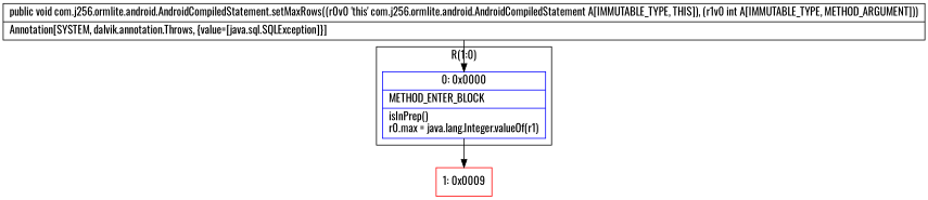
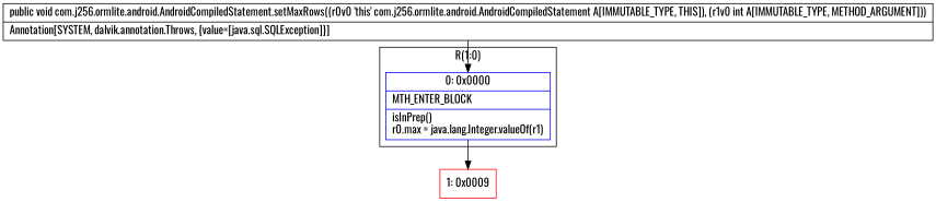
  digraph {
    fontname=Oswald
    node [shape=record fontname=Oswald]
    edge [fontname=Oswald]
-   n1 [color=blue label="{0\:\ 0x0000|METHOD_ENTER_BLOCK\l|isInPrep()\lr0.max = java.lang.Integer.valueOf(r1)\l}"]
+   n1 [color=blue label="{0\:\ 0x0000|MTH_ENTER_BLOCK\l|isInPrep()\lr0.max = java.lang.Integer.valueOf(r1)\l}"]
    n2 [color=red label="{1\:\ 0x0009}"]
    n3 [label="{public void com.j256.ormlite.android.AndroidCompiledStatement.setMaxRows((r0v0 'this' com.j256.ormlite.android.AndroidCompiledStatement A[IMMUTABLE_TYPE, THIS]), (r1v0 int A[IMMUTABLE_TYPE, METHOD_ARGUMENT]))  | Annotation[SYSTEM, dalvik.annotation.Throws, \{value=[java.sql.SQLException]\}]\l}"]
    subgraph cluster_1 {
      label="R(1:0)"
      n1
    }
    n1 -> n2
    n3 -> n1
  }
